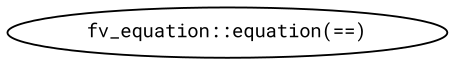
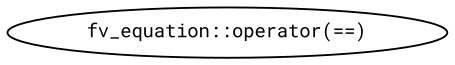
  digraph {
    rankdir=TB
    fontname="Roboto Mono"
-   n1 [color=black fillcolor=white fontname="Roboto Mono" fontsize=10 height=0.2 label="fv_equation::equation(==)" shape=ellipse style=filled width=0.4]
+   n1 [color=black fillcolor=white fontname="Roboto Mono" fontsize=10 height=0.2 label="fv_equation::operator(==)" shape=ellipse style=filled width=0.4]
  }
